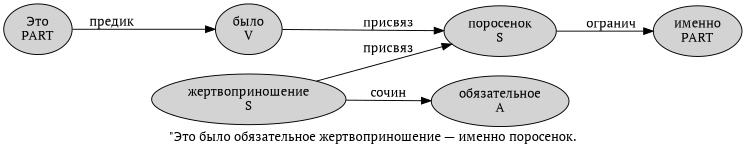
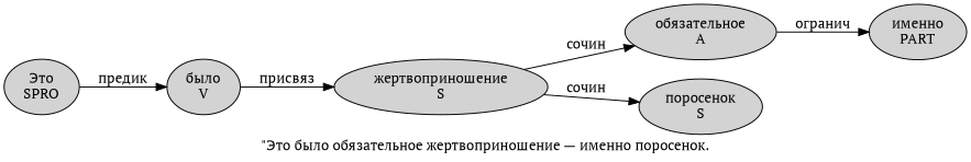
  digraph {
    fontname="PT Serif"
    label="\"Это было обязательное жертвоприношение — именно поросенок."
    rankdir=LR
    node [fillcolor=lightgray fontname="PT Serif" penwidth=1 shape=ellipse style=filled]
    edge [fontname="PT Serif"]
-   n1 [label="Это\nPART"]
+   n1 [label="Это\nSPRO"]
    n2 [label="было\nV"]
    n3 [label="жертвоприношение\nS"]
    n4 [label="обязательное\nA"]
    n5 [label="поросенок\nS"]
    n6 [label="именно\nPART"]
    n1 -> n2 [label="предик"]
-   n2 -> n5 [label="присвяз"]
+   n2 -> n3 [label="присвяз"]
    n3 -> n4 [label="сочин"]
-   n3 -> n5 [label="присвяз"]
-   n5 -> n6 [label="огранич"]
+   n3 -> n5 [label="сочин"]
+   n4 -> n6 [label="огранич"]
  }
